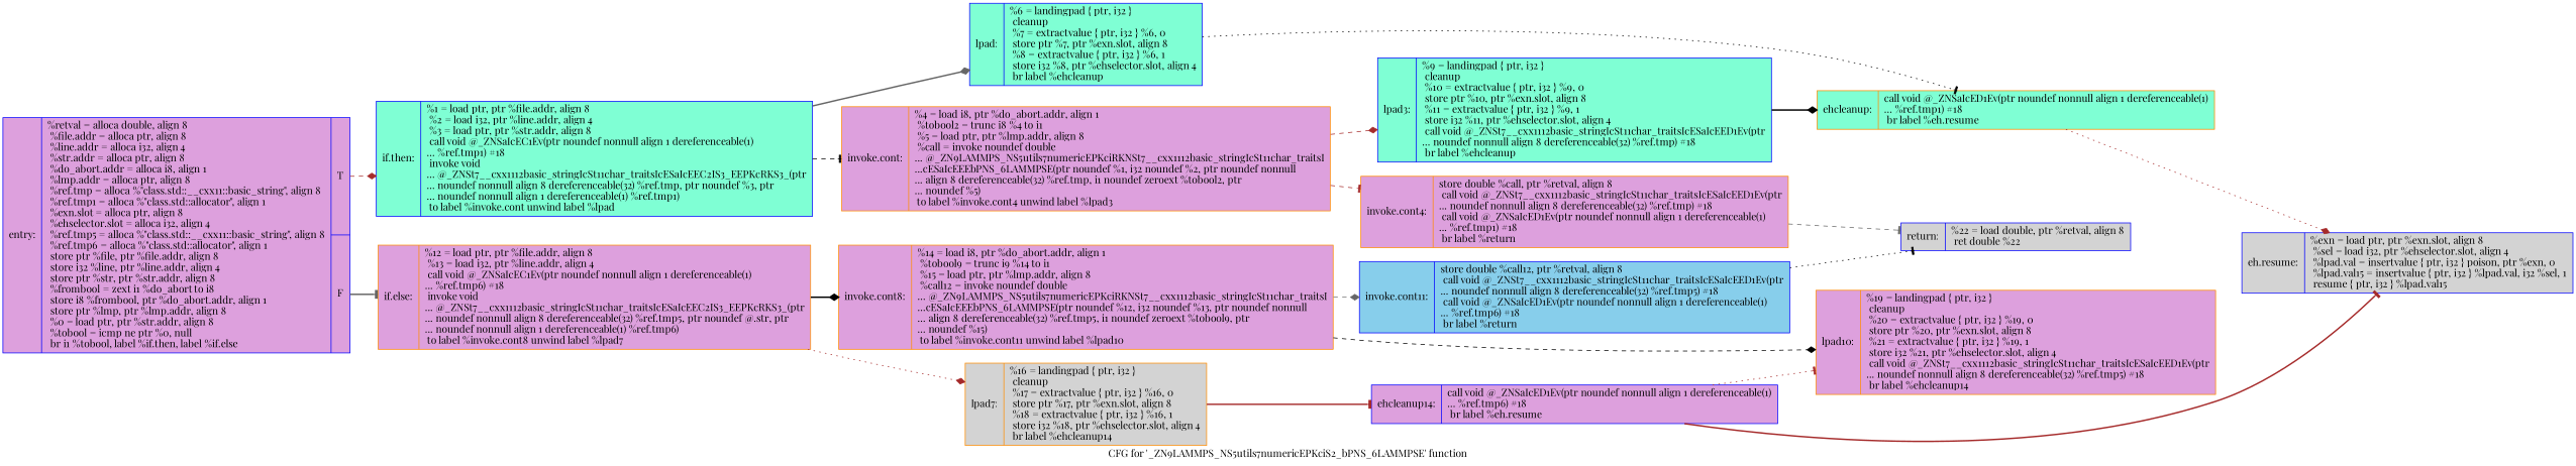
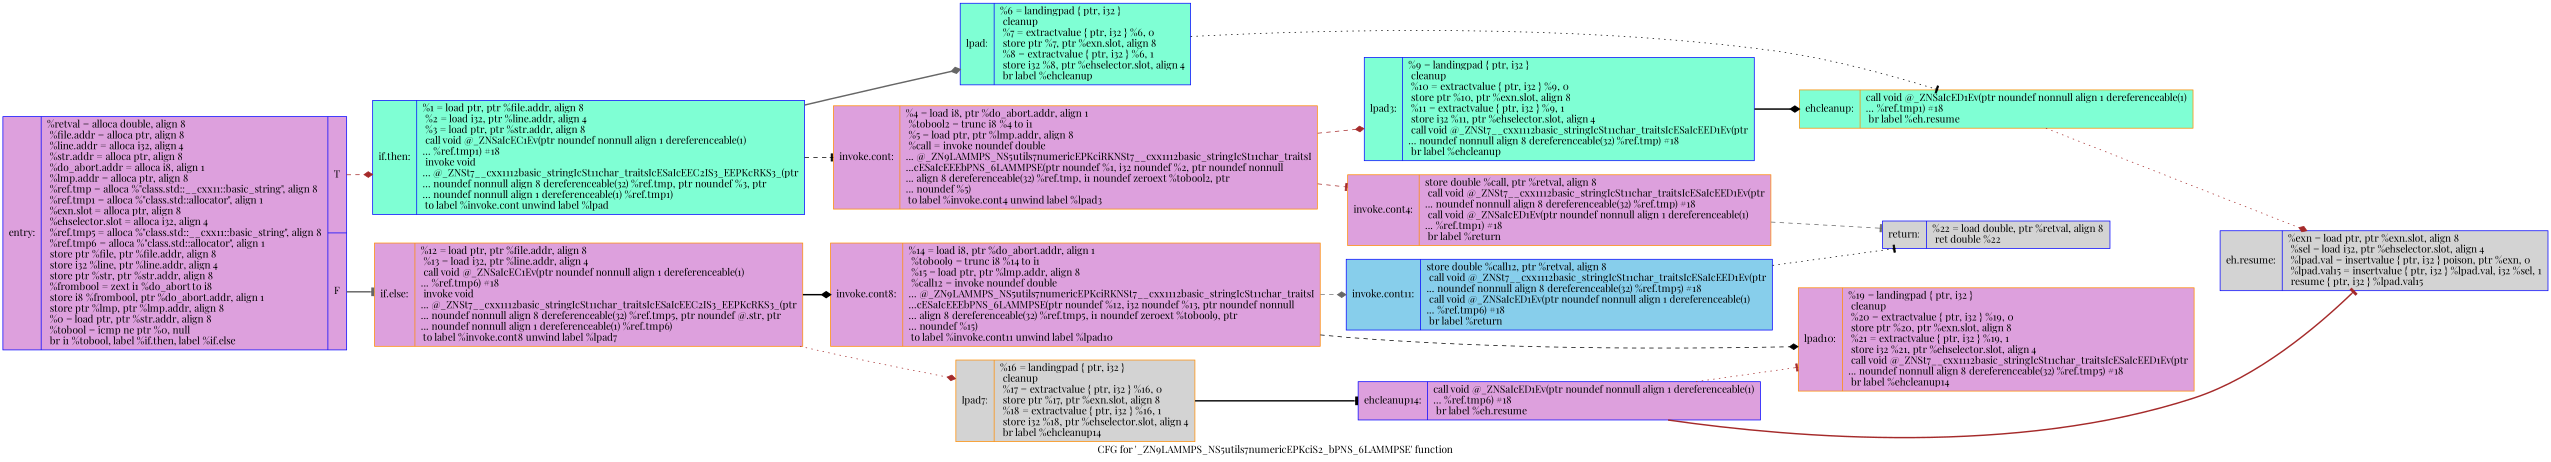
  digraph {
    fontname="Playfair Display"
    label="CFG for '_ZN9LAMMPS_NS5utils7numericEPKciS2_bPNS_6LAMMPSE' function"
    rankdir=LR
    node [color=blue fillcolor=plum fontname="Playfair Display" shape=record style=filled]
    edge [arrowhead=diamond color=brown fontname="Playfair Display" style=dashed]
    n1 [label="{entry:\l|  %retval = alloca double, align 8\l  %file.addr = alloca ptr, align 8\l  %line.addr = alloca i32, align 4\l  %str.addr = alloca ptr, align 8\l  %do_abort.addr = alloca i8, align 1\l  %lmp.addr = alloca ptr, align 8\l  %ref.tmp = alloca %\"class.std::__cxx11::basic_string\", align 8\l  %ref.tmp1 = alloca %\"class.std::allocator\", align 1\l  %exn.slot = alloca ptr, align 8\l  %ehselector.slot = alloca i32, align 4\l  %ref.tmp5 = alloca %\"class.std::__cxx11::basic_string\", align 8\l  %ref.tmp6 = alloca %\"class.std::allocator\", align 1\l  store ptr %file, ptr %file.addr, align 8\l  store i32 %line, ptr %line.addr, align 4\l  store ptr %str, ptr %str.addr, align 8\l  %frombool = zext i1 %do_abort to i8\l  store i8 %frombool, ptr %do_abort.addr, align 1\l  store ptr %lmp, ptr %lmp.addr, align 8\l  %0 = load ptr, ptr %str.addr, align 8\l  %tobool = icmp ne ptr %0, null\l  br i1 %tobool, label %if.then, label %if.else\l|{<s0>T|<s1>F}}"]
    n2 [fillcolor=aquamarine label="{if.then:\l|  %1 = load ptr, ptr %file.addr, align 8\l  %2 = load i32, ptr %line.addr, align 4\l  %3 = load ptr, ptr %str.addr, align 8\l  call void @_ZNSaIcEC1Ev(ptr noundef nonnull align 1 dereferenceable(1)\l... %ref.tmp1) #18\l  invoke void\l... @_ZNSt7__cxx1112basic_stringIcSt11char_traitsIcESaIcEEC2IS3_EEPKcRKS3_(ptr\l... noundef nonnull align 8 dereferenceable(32) %ref.tmp, ptr noundef %3, ptr\l... noundef nonnull align 1 dereferenceable(1) %ref.tmp1)\l          to label %invoke.cont unwind label %lpad\l}"]
    n3 [color=darkorange label="{if.else:\l|  %12 = load ptr, ptr %file.addr, align 8\l  %13 = load i32, ptr %line.addr, align 4\l  call void @_ZNSaIcEC1Ev(ptr noundef nonnull align 1 dereferenceable(1)\l... %ref.tmp6) #18\l  invoke void\l... @_ZNSt7__cxx1112basic_stringIcSt11char_traitsIcESaIcEEC2IS3_EEPKcRKS3_(ptr\l... noundef nonnull align 8 dereferenceable(32) %ref.tmp5, ptr noundef @.str, ptr\l... noundef nonnull align 1 dereferenceable(1) %ref.tmp6)\l          to label %invoke.cont8 unwind label %lpad7\l}"]
    n4 [color=darkorange label="{invoke.cont:\l|  %4 = load i8, ptr %do_abort.addr, align 1\l  %tobool2 = trunc i8 %4 to i1\l  %5 = load ptr, ptr %lmp.addr, align 8\l  %call = invoke noundef double\l... @_ZN9LAMMPS_NS5utils7numericEPKciRKNSt7__cxx1112basic_stringIcSt11char_traitsI\l...cESaIcEEEbPNS_6LAMMPSE(ptr noundef %1, i32 noundef %2, ptr noundef nonnull\l... align 8 dereferenceable(32) %ref.tmp, i1 noundef zeroext %tobool2, ptr\l... noundef %5)\l          to label %invoke.cont4 unwind label %lpad3\l}"]
    n5 [fillcolor=aquamarine label="{lpad:\l|  %6 = landingpad \{ ptr, i32 \}\l          cleanup\l  %7 = extractvalue \{ ptr, i32 \} %6, 0\l  store ptr %7, ptr %exn.slot, align 8\l  %8 = extractvalue \{ ptr, i32 \} %6, 1\l  store i32 %8, ptr %ehselector.slot, align 4\l  br label %ehcleanup\l}"]
-   n6 [color=darkorange label="{invoke.cont8:\l|  %14 = load i8, ptr %do_abort.addr, align 1\l  %tobool9 = trunc i9 %14 to i1\l  %15 = load ptr, ptr %lmp.addr, align 8\l  %call12 = invoke noundef double\l... @_ZN9LAMMPS_NS5utils7numericEPKciRKNSt7__cxx1112basic_stringIcSt11char_traitsI\l...cESaIcEEEbPNS_6LAMMPSE(ptr noundef %12, i32 noundef %13, ptr noundef nonnull\l... align 8 dereferenceable(32) %ref.tmp5, i1 noundef zeroext %tobool9, ptr\l... noundef %15)\l          to label %invoke.cont11 unwind label %lpad10\l}"]
+   n6 [color=darkorange label="{invoke.cont8:\l|  %14 = load i8, ptr %do_abort.addr, align 1\l  %tobool9 = trunc i8 %14 to i1\l  %15 = load ptr, ptr %lmp.addr, align 8\l  %call12 = invoke noundef double\l... @_ZN9LAMMPS_NS5utils7numericEPKciRKNSt7__cxx1112basic_stringIcSt11char_traitsI\l...cESaIcEEEbPNS_6LAMMPSE(ptr noundef %12, i32 noundef %13, ptr noundef nonnull\l... align 8 dereferenceable(32) %ref.tmp5, i1 noundef zeroext %tobool9, ptr\l... noundef %15)\l          to label %invoke.cont11 unwind label %lpad10\l}"]
    n7 [color=darkorange fillcolor=lightgrey label="{lpad7:\l|  %16 = landingpad \{ ptr, i32 \}\l          cleanup\l  %17 = extractvalue \{ ptr, i32 \} %16, 0\l  store ptr %17, ptr %exn.slot, align 8\l  %18 = extractvalue \{ ptr, i32 \} %16, 1\l  store i32 %18, ptr %ehselector.slot, align 4\l  br label %ehcleanup14\l}"]
    n8 [color=darkorange label="{invoke.cont4:\l|  store double %call, ptr %retval, align 8\l  call void @_ZNSt7__cxx1112basic_stringIcSt11char_traitsIcESaIcEED1Ev(ptr\l... noundef nonnull align 8 dereferenceable(32) %ref.tmp) #18\l  call void @_ZNSaIcED1Ev(ptr noundef nonnull align 1 dereferenceable(1)\l... %ref.tmp1) #18\l  br label %return\l}"]
    n9 [fillcolor=aquamarine label="{lpad3:\l|  %9 = landingpad \{ ptr, i32 \}\l          cleanup\l  %10 = extractvalue \{ ptr, i32 \} %9, 0\l  store ptr %10, ptr %exn.slot, align 8\l  %11 = extractvalue \{ ptr, i32 \} %9, 1\l  store i32 %11, ptr %ehselector.slot, align 4\l  call void @_ZNSt7__cxx1112basic_stringIcSt11char_traitsIcESaIcEED1Ev(ptr\l... noundef nonnull align 8 dereferenceable(32) %ref.tmp) #18\l  br label %ehcleanup\l}"]
    n10 [color=darkorange fillcolor=aquamarine label="{ehcleanup:\l|  call void @_ZNSaIcED1Ev(ptr noundef nonnull align 1 dereferenceable(1)\l... %ref.tmp1) #18\l  br label %eh.resume\l}"]
    n11 [fillcolor=skyblue label="{invoke.cont11:\l|  store double %call12, ptr %retval, align 8\l  call void @_ZNSt7__cxx1112basic_stringIcSt11char_traitsIcESaIcEED1Ev(ptr\l... noundef nonnull align 8 dereferenceable(32) %ref.tmp5) #18\l  call void @_ZNSaIcED1Ev(ptr noundef nonnull align 1 dereferenceable(1)\l... %ref.tmp6) #18\l  br label %return\l}"]
    n12 [color=darkorange label="{lpad10:\l|  %19 = landingpad \{ ptr, i32 \}\l          cleanup\l  %20 = extractvalue \{ ptr, i32 \} %19, 0\l  store ptr %20, ptr %exn.slot, align 8\l  %21 = extractvalue \{ ptr, i32 \} %19, 1\l  store i32 %21, ptr %ehselector.slot, align 4\l  call void @_ZNSt7__cxx1112basic_stringIcSt11char_traitsIcESaIcEED1Ev(ptr\l... noundef nonnull align 8 dereferenceable(32) %ref.tmp5) #18\l  br label %ehcleanup14\l}"]
    n13 [label="{ehcleanup14:\l|  call void @_ZNSaIcED1Ev(ptr noundef nonnull align 1 dereferenceable(1)\l... %ref.tmp6) #18\l  br label %eh.resume\l}"]
    n14 [fillcolor=lightgrey label="{return:\l|  %22 = load double, ptr %retval, align 8\l  ret double %22\l}"]
    n15 [fillcolor=lightgrey label="{eh.resume:\l|  %exn = load ptr, ptr %exn.slot, align 8\l  %sel = load i32, ptr %ehselector.slot, align 4\l  %lpad.val = insertvalue \{ ptr, i32 \} poison, ptr %exn, 0\l  %lpad.val15 = insertvalue \{ ptr, i32 \} %lpad.val, i32 %sel, 1\l  resume \{ ptr, i32 \} %lpad.val15\l}"]
    n1 -> n2 [tailport=s0]
    n1 -> n3 [arrowhead=tee color=gray40 style=bold tailport=s1]
    n2 -> n4 [arrowhead=tee color=black]
    n2 -> n5 [color=gray40 style=bold]
    n3 -> n6 [color=black style=bold]
    n3 -> n7 [style=dotted]
    n4 -> n8 [arrowhead=tee]
    n4 -> n9
    n5 -> n10 [arrowhead=tee color=black style=dotted]
    n6 -> n11 [color=gray40]
    n6 -> n12 [color=black]
-   n7 -> n13 [arrowhead=tee style=bold]
+   n7 -> n13 [arrowhead=tee color=black style=bold]
    n8 -> n14 [arrowhead=tee color=gray40]
    n9 -> n10 [color=black style=bold]
    n10 -> n15 [style=dotted]
    n11 -> n14 [arrowhead=tee color=black style=dotted]
    n13 -> n12 [arrowhead=tee style=dotted]
    n13 -> n15 [arrowhead=tee style=bold]
  }
